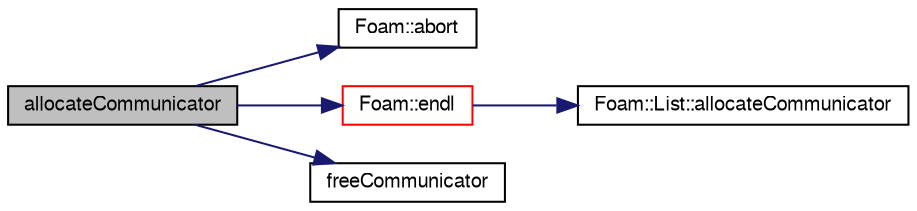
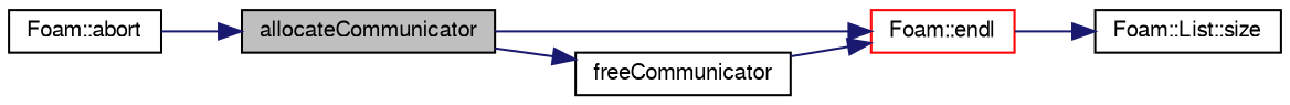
  digraph {
    rankdir=LR
    node [color=black fontname=FreeSans fontsize=10 shape=record]
    edge [color=midnightblue fontname=FreeSans fontsize=10 labelfontname=FreeSans labelfontsize=10 style=solid]
    n1 [fillcolor=grey75 fontcolor=black height=0.2 label=allocateCommunicator style=filled width=0.4]
    n2 [height=0.2 label="Foam::abort" width=0.4]
    n3 [color=red height=0.2 label="Foam::endl" width=0.4]
    n4 [height=0.2 label=freeCommunicator width=0.4]
-   n5 [height=0.2 label="Foam::List::allocateCommunicator" width=0.4]
-   n1 -> n2
+   n5 [height=0.2 label="Foam::List::size" width=0.4]
+   n2 -> n1
    n1 -> n3
    n1 -> n4
    n3 -> n5
+   n4 -> n3
  }
